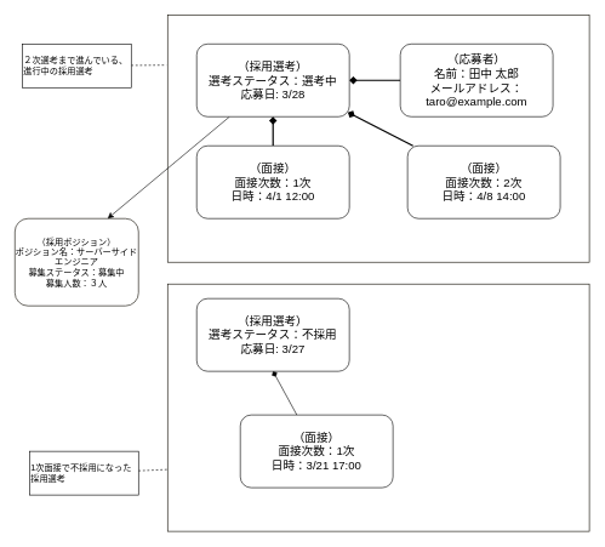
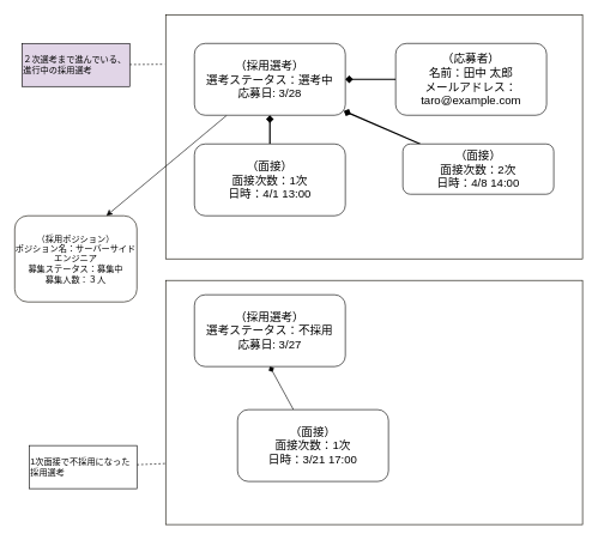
  <mxCell id="0" />
  <mxCell id="1" parent="0" />
  <mxCell id="2" value="" style="rounded=0;whiteSpace=wrap;html=1;align=left;fillColor=none;strokeColor=#0F0B00;" vertex="1" parent="1"><mxGeometry x="230" y="20" width="580" height="340" as="geometry" /></mxCell>
  <mxCell id="3" style="edgeStyle=none;rounded=0;orthogonalLoop=1;jettySize=auto;html=1;entryX=0.75;entryY=0;entryDx=0;entryDy=0;endArrow=classic;endFill=1;strokeWidth=1;" edge="1" parent="1" source="4" target="13"><mxGeometry relative="1" as="geometry" /></mxCell>
  <mxCell id="4" value="&lt;font style=&quot;font-size: 16px&quot;&gt;（採用選考）&lt;br&gt;選考ステータス：選考中&lt;br&gt;応募日: 3/28&lt;/font&gt;" style="rounded=1;whiteSpace=wrap;html=1;" vertex="1" parent="1"><mxGeometry x="270" y="60" width="210" height="100" as="geometry" /></mxCell>
  <mxCell id="5" style="edgeStyle=orthogonalEdgeStyle;rounded=0;orthogonalLoop=1;jettySize=auto;html=1;entryX=1;entryY=0.5;entryDx=0;entryDy=0;endArrow=diamond;endFill=1;strokeWidth=2;" edge="1" parent="1" source="6" target="4"><mxGeometry relative="1" as="geometry" /></mxCell>
  <mxCell id="6" value="&lt;font style=&quot;font-size: 16px&quot;&gt;（応募者）&lt;br&gt;名前：田中 太郎&lt;br&gt;メールアドレス：taro@example.com&lt;br&gt;&lt;/font&gt;" style="rounded=1;whiteSpace=wrap;html=1;" vertex="1" parent="1"><mxGeometry x="550" y="60" width="210" height="100" as="geometry" /></mxCell>
  <mxCell id="7" style="edgeStyle=orthogonalEdgeStyle;rounded=0;orthogonalLoop=1;jettySize=auto;html=1;entryX=0.5;entryY=1;entryDx=0;entryDy=0;endArrow=diamond;endFill=1;strokeWidth=2;" edge="1" parent="1" source="8" target="4"><mxGeometry relative="1" as="geometry" /></mxCell>
- <mxCell id="8" value="&lt;font style=&quot;font-size: 16px&quot;&gt;（面接）&lt;br&gt;面接次数：1次&lt;br&gt;日時：4/1 12:00&lt;br&gt;&lt;/font&gt;" style="rounded=1;whiteSpace=wrap;html=1;" vertex="1" parent="1"><mxGeometry x="270" y="200" width="210" height="100" as="geometry" /></mxCell>
+ <mxCell id="8" value="&lt;font style=&quot;font-size: 16px&quot;&gt;（面接）&lt;br&gt;面接次数：1次&lt;br&gt;日時：4/1 13:00&lt;br&gt;&lt;/font&gt;" style="rounded=1;whiteSpace=wrap;html=1;" vertex="1" parent="1"><mxGeometry x="270" y="200" width="210" height="100" as="geometry" /></mxCell>
  <mxCell id="9" style="rounded=0;orthogonalLoop=1;jettySize=auto;html=1;entryX=0.99;entryY=0.94;entryDx=0;entryDy=0;entryPerimeter=0;endArrow=diamond;endFill=1;strokeWidth=2;" edge="1" parent="1" source="10" target="4"><mxGeometry relative="1" as="geometry" /></mxCell>
- <mxCell id="10" value="&lt;font style=&quot;font-size: 16px&quot;&gt;（面接）&lt;br&gt;面接次数：2次&lt;br&gt;日時：4/8 14:00&lt;br&gt;&lt;/font&gt;" style="rounded=1;whiteSpace=wrap;html=1;" vertex="1" parent="1"><mxGeometry x="560" y="200" width="210" height="100" as="geometry" /></mxCell>
+ <mxCell id="10" value="&lt;font style=&quot;font-size: 16px&quot;&gt;（面接）&lt;br&gt;面接次数：2次&lt;br&gt;日時：4/8 14:00&lt;br&gt;&lt;/font&gt;" style="rounded=1;whiteSpace=wrap;html=1;" vertex="1" parent="1"><mxGeometry x="560" y="200" width="210" height="70" as="geometry" /></mxCell>
  <mxCell id="11" style="edgeStyle=none;rounded=0;orthogonalLoop=1;jettySize=auto;html=1;entryX=-0.003;entryY=0.203;entryDx=0;entryDy=0;entryPerimeter=0;endArrow=none;endFill=0;strokeWidth=1;dashed=1;" edge="1" parent="1" source="12" target="2"><mxGeometry relative="1" as="geometry" /></mxCell>
- <mxCell id="12" value="２次選考まで進んでいる、進行中の採用選考" style="rounded=0;whiteSpace=wrap;html=1;align=left;" vertex="1" parent="1"><mxGeometry x="30" y="60" width="150" height="60" as="geometry" /></mxCell>
+ <mxCell id="12" value="２次選考まで進んでいる、進行中の採用選考" style="rounded=0;whiteSpace=wrap;html=1;align=left;fillColor=#e1d5e7;" vertex="1" parent="1"><mxGeometry x="30" y="60" width="150" height="60" as="geometry" /></mxCell>
  <mxCell id="13" value="（採用ポジション）&lt;br&gt;ポジション名：サーバーサイドエンジニア&lt;br&gt;募集ステータス：募集中&lt;br&gt;募集人数：３人" style="rounded=1;whiteSpace=wrap;html=1;strokeColor=#0F0B00;fillColor=none;align=center;" vertex="1" parent="1"><mxGeometry x="20" y="300" width="170" height="120" as="geometry" /></mxCell>
  <mxCell id="14" value="" style="rounded=0;whiteSpace=wrap;html=1;align=left;fillColor=none;strokeColor=#0F0B00;" vertex="1" parent="1"><mxGeometry x="230" y="390" width="580" height="340" as="geometry" /></mxCell>
  <mxCell id="15" value="&lt;font style=&quot;font-size: 16px&quot;&gt;（採用選考）&lt;br&gt;選考ステータス：不採用&lt;br&gt;応募日: 3/27&lt;/font&gt;" style="rounded=1;whiteSpace=wrap;html=1;" vertex="1" parent="1"><mxGeometry x="270" y="410" width="210" height="100" as="geometry" /></mxCell>
  <mxCell id="16" style="edgeStyle=none;rounded=0;orthogonalLoop=1;jettySize=auto;html=1;entryX=0.5;entryY=1;entryDx=0;entryDy=0;endArrow=diamond;endFill=1;strokeWidth=1;" edge="1" parent="1" source="17" target="15"><mxGeometry relative="1" as="geometry" /></mxCell>
  <mxCell id="17" value="&lt;font style=&quot;font-size: 16px&quot;&gt;（面接）&lt;br&gt;面接次数：1次&lt;br&gt;日時：3/21 17:00&lt;br&gt;&lt;/font&gt;" style="rounded=1;whiteSpace=wrap;html=1;" vertex="1" parent="1"><mxGeometry x="330" y="570" width="210" height="100" as="geometry" /></mxCell>
  <mxCell id="18" style="edgeStyle=none;rounded=0;orthogonalLoop=1;jettySize=auto;html=1;entryX=0;entryY=0.75;entryDx=0;entryDy=0;endArrow=none;endFill=0;strokeWidth=1;dashed=1;" edge="1" parent="1" source="19" target="14"><mxGeometry relative="1" as="geometry" /></mxCell>
  <mxCell id="19" value="1次面接で不採用になった採用選考" style="rounded=0;whiteSpace=wrap;html=1;align=left;" vertex="1" parent="1"><mxGeometry x="40" y="620" width="150" height="60" as="geometry" /></mxCell>
